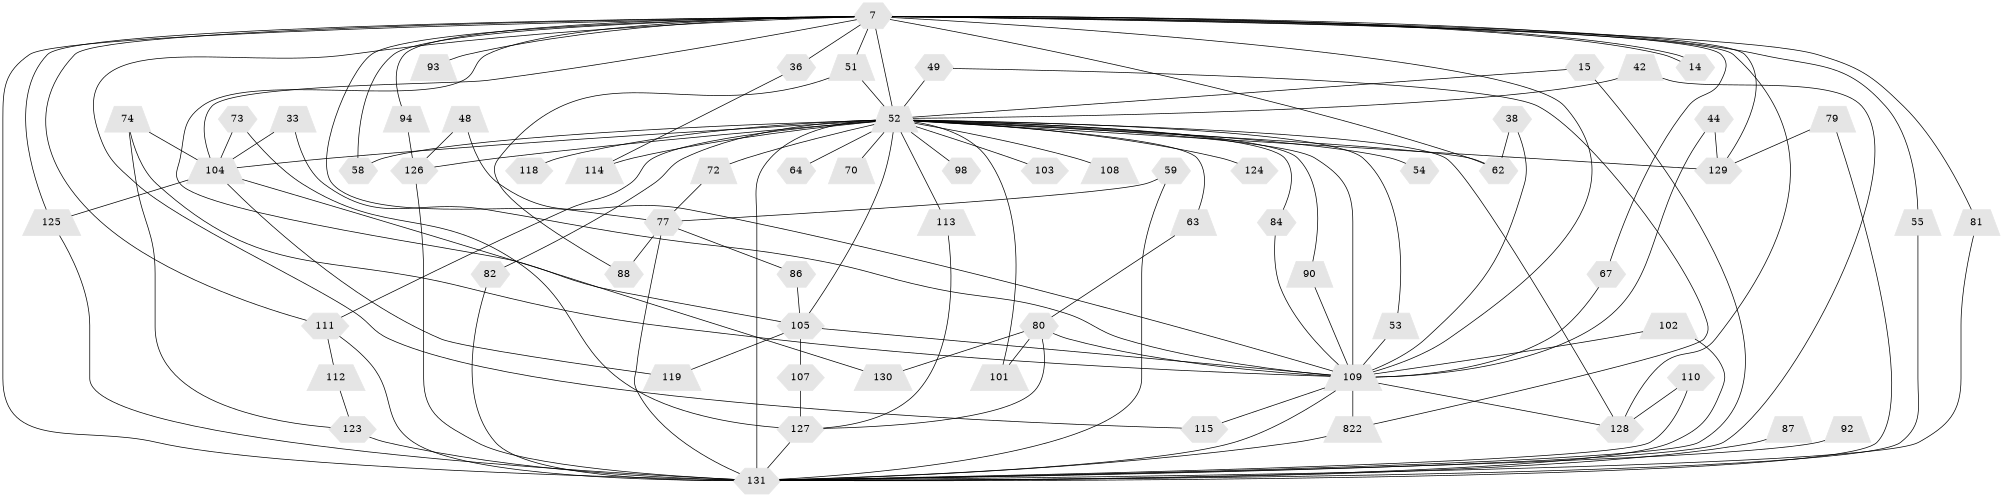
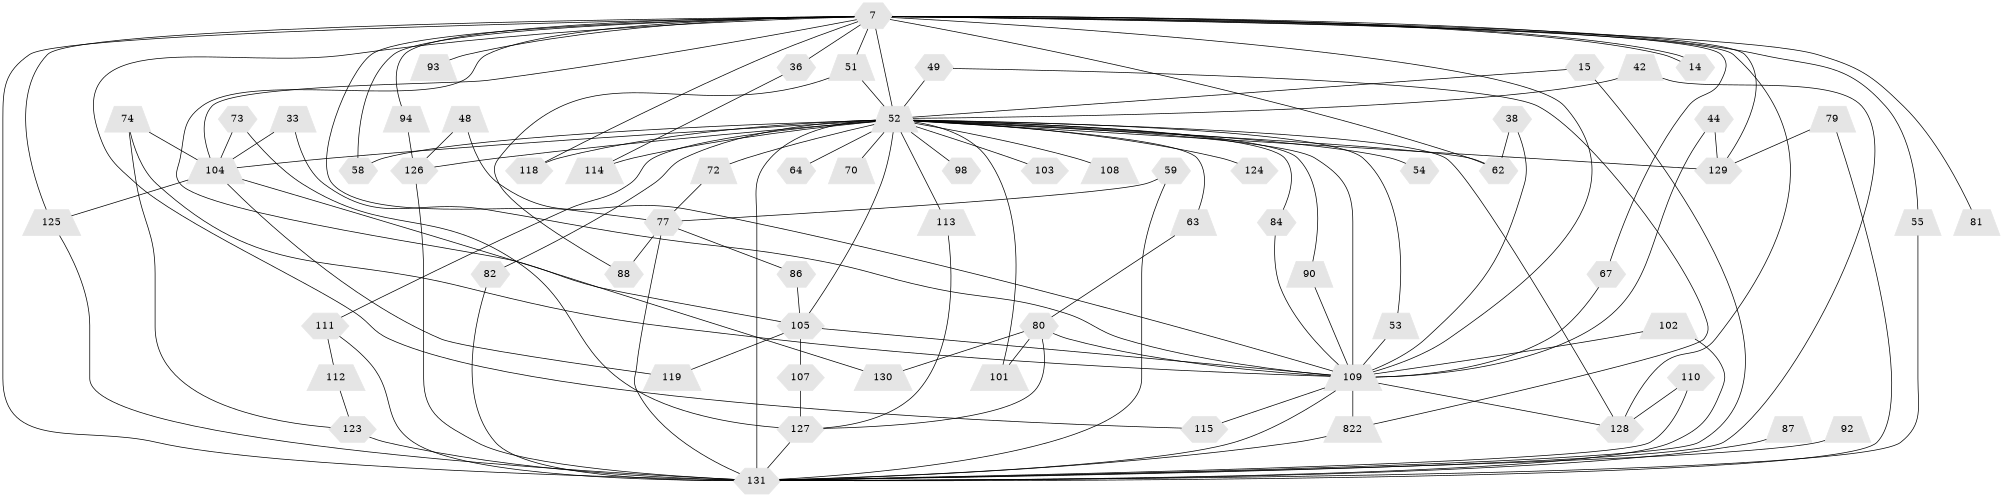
  graph {
    node [color=gray90 shape=hexagon style=filled]
    7 [super="+1"]
    14
    36
    51 [shape=trapezium super="+34"]
    52 [shape=trapezium super="+41+6+10"]
    55 [shape=trapezium]
    58
    62 [super="+13"]
    67
    77 [super="+24+31"]
    81 [shape=trapezium]
    93 [shape=trapezium super="+66"]
    94 [shape=trapezium]
    104 [shape=trapezium super="+97+22+28"]
    105 [super="+32+95"]
    109 [shape=trapezium super="+99+96+30+71"]
    115
    118
    125 [shape=trapezium super="+47+83"]
    128 [super="+78+117"]
    129 [super="+120+106"]
    131 [super="+56+65+69+9"]
    114 [shape=trapezium super="+35"]
    88
    126 [super="+21+45"]
    53 [shape=trapezium]
    54
    63 [shape=trapezium]
    64
    70 [shape=trapezium]
    72 [shape=trapezium]
    82
    84
    90 [shape=trapezium]
    98
    101 [shape=trapezium]
    103 [super="+91"]
    108 [shape=trapezium]
    111 [super="+46"]
    113 [shape=trapezium]
    124
    86 [super="+85"]
    130 [shape=trapezium]
    119 [shape=trapezium]
    107
    n46 [label=822 shape=trapezium super="+100"]
    15
    33 [shape=trapezium]
    123 [super="+68"]
    38
    42 [shape=trapezium]
    44
    48 [shape=trapezium]
    49
    80 [super="+76"]
    112 [shape=trapezium]
    127 [super="+116+75+37+57+121"]
    59
    73
    74 [shape=trapezium]
    79 [shape=trapezium]
    87 [shape=trapezium]
    92 [shape=trapezium]
    102 [shape=trapezium]
    110
    7 -- 14
    7 -- 14
    7 -- 36 [weight=2]
    7 -- 51 [weight=3]
    7 -- 52 [weight=9]
    7 -- 55
    7 -- 58
    7 -- 62
    7 -- 67
    7 -- 77 [weight=3]
    7 -- 81
    7 -- 93 [weight=2]
    7 -- 94
    7 -- 104
    7 -- 105 [weight=2]
    7 -- 109 [weight=6]
    7 -- 115
-   7 -- 111
+   7 -- 118
    7 -- 125 [weight=2]
    7 -- 128
    7 -- 129 [weight=3]
    7 -- 131 [weight=5]
    36 -- 114
    51 -- 52
    51 -- 88
    52 -- 58
    52 -- 62 [weight=2]
    52 -- 104 [weight=7]
    52 -- 105 [weight=2]
    52 -- 109 [weight=14]
    52 -- 118
    52 -- 128 [weight=2]
    52 -- 129 [weight=2]
    52 -- 131 [weight=10]
    52 -- 114 [weight=2]
    52 -- 126 [weight=2]
    52 -- 53
    52 -- 54
    52 -- 63
    52 -- 64 [weight=2]
    52 -- 70 [weight=2]
    52 -- 72
    52 -- 82
    52 -- 84
    52 -- 90
    52 -- 98
    52 -- 101
    52 -- 103 [weight=3]
    52 -- 108 [weight=2]
    52 -- 111 [weight=2]
    52 -- 113
    52 -- 124 [weight=2]
    55 -- 131
    67 -- 109
    77 -- 131
    77 -- 88
    77 -- 86 [weight=2]
-   81 -- 131
    94 -- 126
    104 -- 125
    104 -- 130
    104 -- 119
    105 -- 109
    105 -- 119
    105 -- 107
    109 -- 115
    109 -- 128
    109 -- 131 [weight=7]
    109 -- n46
    125 -- 131
    126 -- 131 [weight=2]
    53 -- 109
    63 -- 80
    72 -- 77
    82 -- 131
    84 -- 109
    90 -- 109
    111 -- 131 [weight=3]
    111 -- 112
    113 -- 127
    86 -- 105
    107 -- 127
    n46 -- 131
    15 -- 52
    15 -- 131
    33 -- 104
    33 -- 109
    123 -- 131 [weight=3]
    38 -- 62
    38 -- 109
    42 -- 52
    42 -- 131
    44 -- 109 [weight=2]
    44 -- 129
    48 -- 109
    48 -- 126
    49 -- 52 [weight=3]
    49 -- n46
    80 -- 109 [weight=3]
    80 -- 101
    80 -- 130
    80 -- 127
    112 -- 123
    127 -- 131 [weight=3]
    59 -- 77
    59 -- 131
    73 -- 104
    73 -- 127
    74 -- 104
    74 -- 109
    74 -- 123
    79 -- 129
    79 -- 131
    87 -- 131 [weight=2]
    92 -- 131 [weight=2]
    102 -- 109
    102 -- 131
    110 -- 128
    110 -- 131
  }
